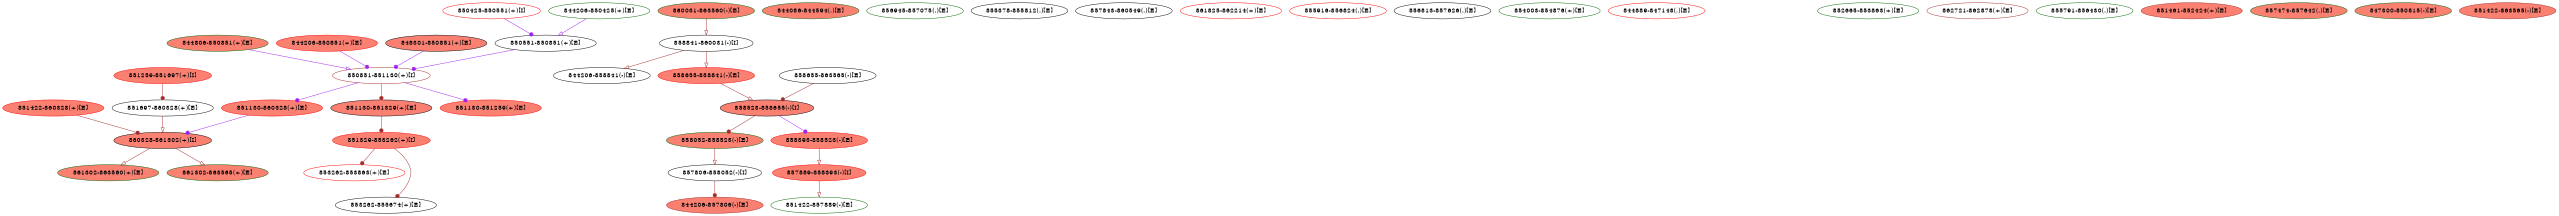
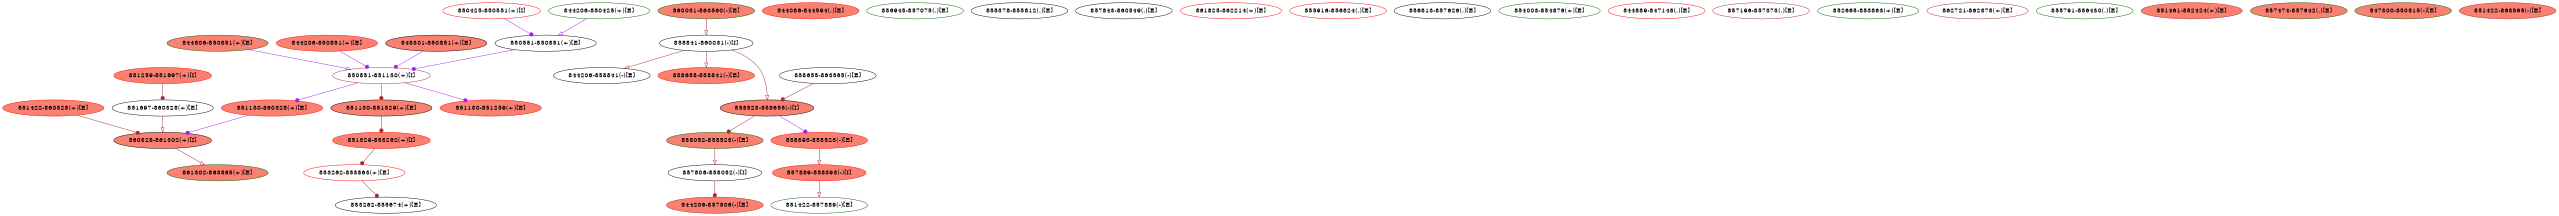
  strict digraph {
    node [color=red fillcolor=salmon ids="VCAP_SHEZH2.657999.1" style=filled]
    edge [arrowhead=dot color=brown]
    "851422-860328(+)[E]" [ids="VCAP_SHSCRAMBLE.684679.1.1"]
    "860328-861302(+)[I]" [color=black ids="VCAP_SHEZH2.657999.1,VCAP_SHEZH2.657999.2,VCAP_SHSCRAMBLE.684679.1"]
-   "861302-863560(+)[E]" [color=darkgreen ids="VCAP_SHEZH2.657999.1.5,VCAP_SHEZH2.657999.2.3"]
    "861302-863565(+)[E]" [color=darkgreen ids="VCAP_SHSCRAMBLE.684679.1.2"]
    "851130-851329(+)[E]" [color=black ids="LNCAP_SHEZH2.975.1.2,LNCAP_SHSCRAMBLE.629135.1.2"]
    "851329-853262(+)[I]" [ids="LNCAP_SHEZH2.975.1,LNCAP_SHSCRAMBLE.629135.1"]
    "853262-853863(+)[E]" [fillcolor=white ids="LNCAP_SHEZH2.975.1.3"]
    "853262-855674(+)[E]" [color=black fillcolor=white ids="LNCAP_SHSCRAMBLE.629135.1.3"]
    "851697-860328(+)[E]" [color=black fillcolor=white ids="VCAP_SHEZH2.657999.1.4"]
    "851259-851697(+)[I]"
    "851422-857889(-)[E]" [color=darkgreen fillcolor=white ids="VCAP_SHSCRAMBLE.684681.2.1"]
    "844806-850851(+)[E]" [color=darkgreen ids="LNCAP_SHSCRAMBLE.629135.1.1"]
    "850851-851130(+)[I]" [color=brown fillcolor=white ids="LNCAP_SHEZH2.975.1,LNCAP_SHSCRAMBLE.629135.1,VCAP_SHEZH2.657999.1,VCAP_SHEZH2.657999.2"]
    "851130-860328(+)[E]" [ids="VCAP_SHEZH2.657999.2.2"]
    "851130-851259(+)[E]" [ids="VCAP_SHEZH2.657999.1.3"]
-   "844086-844594(.)[E]" [color=darkgreen ids="LNCAP_SHSCRAMBLE.629085.1.1"]
+   "844086-844594(.)[E]" [ids="LNCAP_SHSCRAMBLE.629085.1.1"]
    "844206-850851(+)[E]" [ids="VCAP_SHEZH2.657999.2.1"]
    "856945-857075(.)[E]" [color=darkgreen fillcolor=white ids="LNCAP_SHEZH2.943.1.1"]
    "858052-858523(-)[E]" [color=darkgreen ids="VCAP_SHEZH2.658001.1.2"]
    "857806-858052(-)[I]" [color=black fillcolor=white ids="VCAP_SHEZH2.658001.1"]
    "844206-857806(-)[E]" [color=brown ids="VCAP_SHEZH2.658001.1.1"]
    "855378-855812(.)[E]" [color=black fillcolor=white ids="LNCAP_SHEZH2.939.1.1"]
    "857843-860549(.)[E]" [color=black fillcolor=white ids="LNCAP_SHSCRAMBLE.629107.1.1"]
    "848301-850851(+)[E]" [color=black ids="LNCAP_SHEZH2.975.1.1"]
    "861825-862214(+)[E]" [fillcolor=white ids="LNCAP_SHEZH2.951.1.1"]
    "850425-850551(+)[I]" [fillcolor=white]
    "850551-850851(+)[E]" [color=black fillcolor=white ids="VCAP_SHEZH2.657999.1.2"]
    "844206-858841(-)[E]" [color=black fillcolor=white ids="VCAP_SHEZH2.658001.2.1"]
    "860031-863560(-)[E]" [color=darkgreen ids="VCAP_SHEZH2.658001.1.4,VCAP_SHEZH2.658001.2.2"]
    "858841-860031(-)[I]" [color=black fillcolor=white ids="VCAP_SHEZH2.658001.1,VCAP_SHEZH2.658001.2"]
    "858655-858841(-)[E]" [ids="VCAP_SHEZH2.658001.1.3"]
    "855916-856824(.)[E]" [fillcolor=white ids="LNCAP_SHEZH2.941.1.1"]
    "844206-850425(+)[E]" [color=darkgreen fillcolor=white ids="VCAP_SHEZH2.657999.1.1"]
    "858523-858655(-)[I]" [color=black ids="VCAP_SHEZH2.658001.1,VCAP_SHSCRAMBLE.684681.2"]
    "858393-858523(-)[E]" [ids="VCAP_SHSCRAMBLE.684681.2.2"]
    "857889-858393(-)[I]" [ids="VCAP_SHSCRAMBLE.684681.2"]
    "856813-857626(.)[E]" [color=black fillcolor=white ids="LNCAP_SHSCRAMBLE.629091.1.1"]
    "854003-854876(+)[E]" [color=darkgreen fillcolor=white ids="LNCAP_SHEZH2.977.1.1"]
    "844889-847148(.)[E]" [fillcolor=white ids="VCAP_SHSCRAMBLE.684563.1.1"]
    "858655-863565(-)[E]" [color=black fillcolor=white ids="VCAP_SHSCRAMBLE.684681.2.3"]
+   "857196-857373(.)[E]" [color=brown fillcolor=white ids="LNCAP_SHEZH2.945.1.1"]
    "852665-853863(+)[E]" [color=darkgreen fillcolor=white ids="LNCAP_SHEZH2.975.3.1"]
    "862721-862878(+)[E]" [color=brown fillcolor=white ids="LNCAP_SHEZH2.953.1.1"]
    "855791-856430(.)[E]" [color=darkgreen fillcolor=white ids="LNCAP_SHSCRAMBLE.629089.1.1"]
    "851461-852424(+)[E]" [color=brown ids="LNCAP_SHEZH2.975.2.1"]
    "857474-857642(.)[E]" [color=darkgreen ids="LNCAP_SHEZH2.947.1.1"]
    "847300-850815(-)[E]" [color=darkgreen ids="VCAP_SHSCRAMBLE.684681.1.1"]
    "851422-863565(-)[E]" [color=brown ids="VCAP_SHSCRAMBLE.684681.3.1"]
    "851422-860328(+)[E]" -> "860328-861302(+)[I]"
-   "860328-861302(+)[I]" -> "861302-863560(+)[E]" [arrowhead=onormal]
    "860328-861302(+)[I]" -> "861302-863565(+)[E]" [arrowhead=onormal]
    "851130-851329(+)[E]" -> "851329-853262(+)[I]"
    "851329-853262(+)[I]" -> "853262-853863(+)[E]"
-   "851329-853262(+)[I]" -> "853262-855674(+)[E]"
+   "853262-853863(+)[E]" -> "853262-855674(+)[E]"
    "851697-860328(+)[E]" -> "860328-861302(+)[I]" [arrowhead=onormal]
    "851259-851697(+)[I]" -> "851697-860328(+)[E]"
    "844806-850851(+)[E]" -> "850851-851130(+)[I]" [arrowhead=onormal color=purple]
    "850851-851130(+)[I]" -> "851130-851329(+)[E]"
    "850851-851130(+)[I]" -> "851130-860328(+)[E]" [color=purple]
    "850851-851130(+)[I]" -> "851130-851259(+)[E]" [color=purple]
    "851130-860328(+)[E]" -> "860328-861302(+)[I]" [color=purple]
    "844206-850851(+)[E]" -> "850851-851130(+)[I]" [color=purple]
    "858052-858523(-)[E]" -> "857806-858052(-)[I]" [arrowhead=onormal]
    "857806-858052(-)[I]" -> "844206-857806(-)[E]"
    "848301-850851(+)[E]" -> "850851-851130(+)[I]" [color=purple]
    "850425-850551(+)[I]" -> "850551-850851(+)[E]" [color=purple]
    "850551-850851(+)[E]" -> "850851-851130(+)[I]" [color=purple]
    "860031-863560(-)[E]" -> "858841-860031(-)[I]" [arrowhead=onormal]
    "858841-860031(-)[I]" -> "844206-858841(-)[E]" [arrowhead=onormal]
    "858841-860031(-)[I]" -> "858655-858841(-)[E]" [arrowhead=onormal]
-   "858655-858841(-)[E]" -> "858523-858655(-)[I]" [arrowhead=onormal]
+   "858841-860031(-)[I]" -> "858523-858655(-)[I]" [arrowhead=onormal]
    "844206-850425(+)[E]" -> "850551-850851(+)[E]" [arrowhead=onormal color=purple]
    "858523-858655(-)[I]" -> "858052-858523(-)[E]"
    "858523-858655(-)[I]" -> "858393-858523(-)[E]" [color=purple]
    "858393-858523(-)[E]" -> "857889-858393(-)[I]" [arrowhead=onormal]
    "857889-858393(-)[I]" -> "851422-857889(-)[E]" [arrowhead=onormal]
    "858655-863565(-)[E]" -> "858523-858655(-)[I]"
  }
